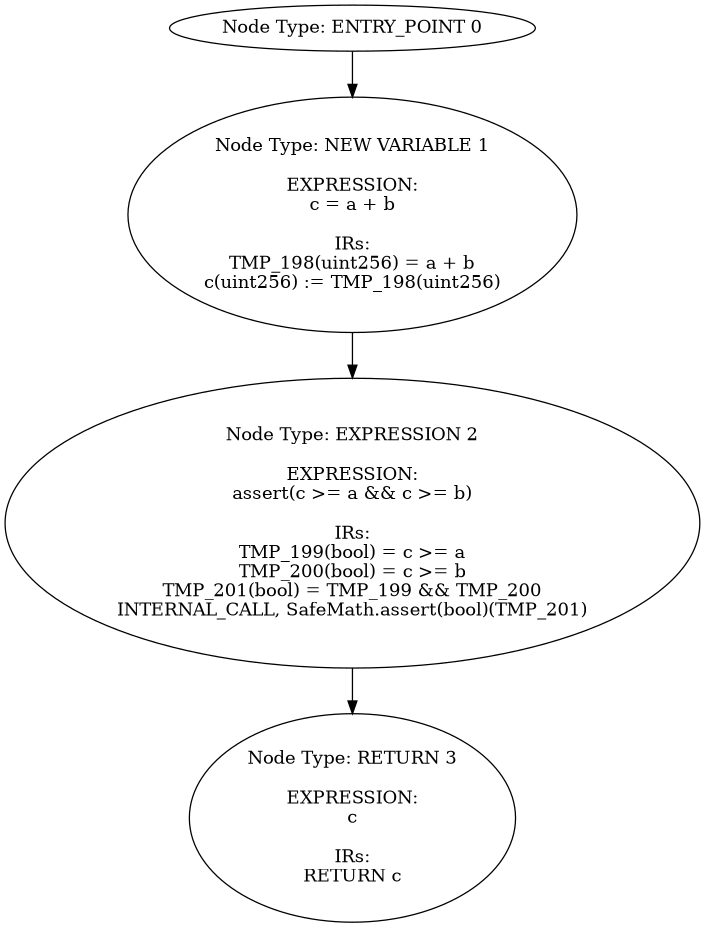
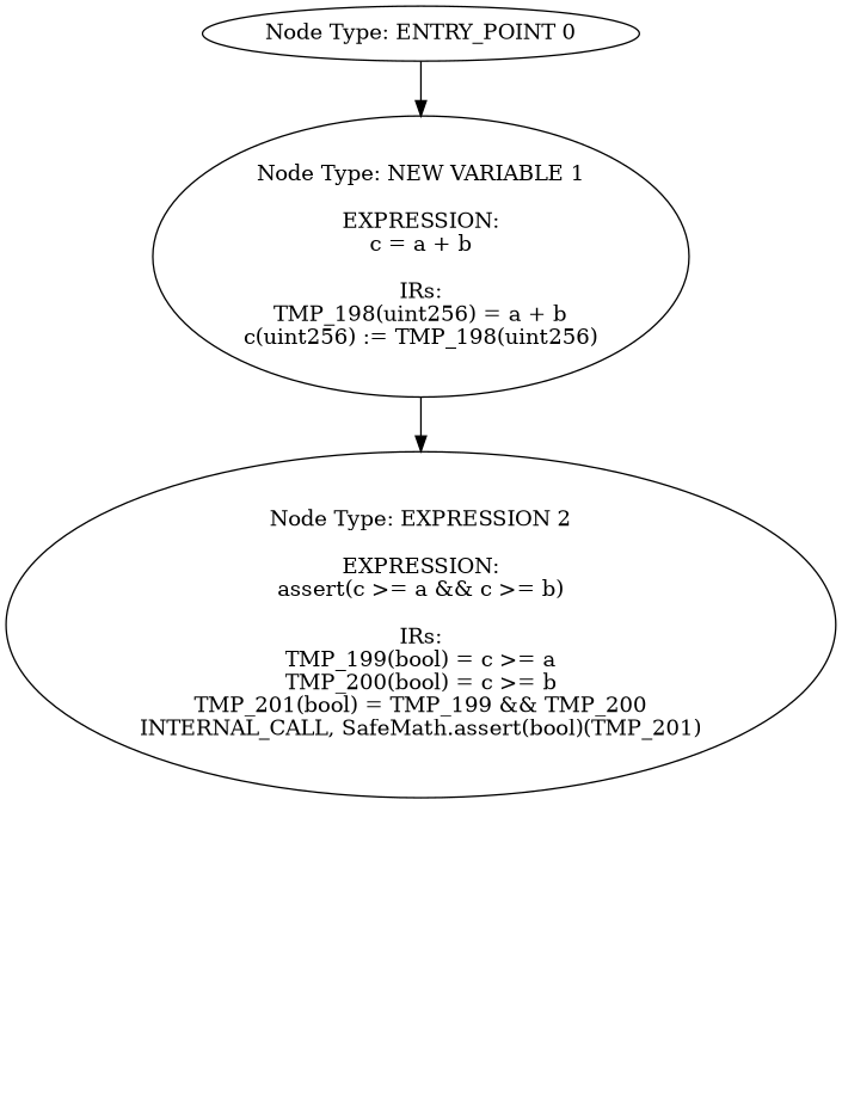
  digraph {
    n1 [label="Node Type: ENTRY_POINT 0\n"]
    n2 [label="Node Type: NEW VARIABLE 1\n\nEXPRESSION:\nc = a + b\n\nIRs:\nTMP_198(uint256) = a + b\nc(uint256) := TMP_198(uint256)"]
    n3 [label="Node Type: EXPRESSION 2\n\nEXPRESSION:\nassert(c >= a && c >= b)\n\nIRs:\nTMP_199(bool) = c >= a\nTMP_200(bool) = c >= b\nTMP_201(bool) = TMP_199 && TMP_200\nINTERNAL_CALL, SafeMath.assert(bool)(TMP_201)"]
-   n4 [label="Node Type: RETURN 3\n\nEXPRESSION:\nc\n\nIRs:\nRETURN c"]
    n1 -> n2
    n2 -> n3
-   n3 -> n4
  }
